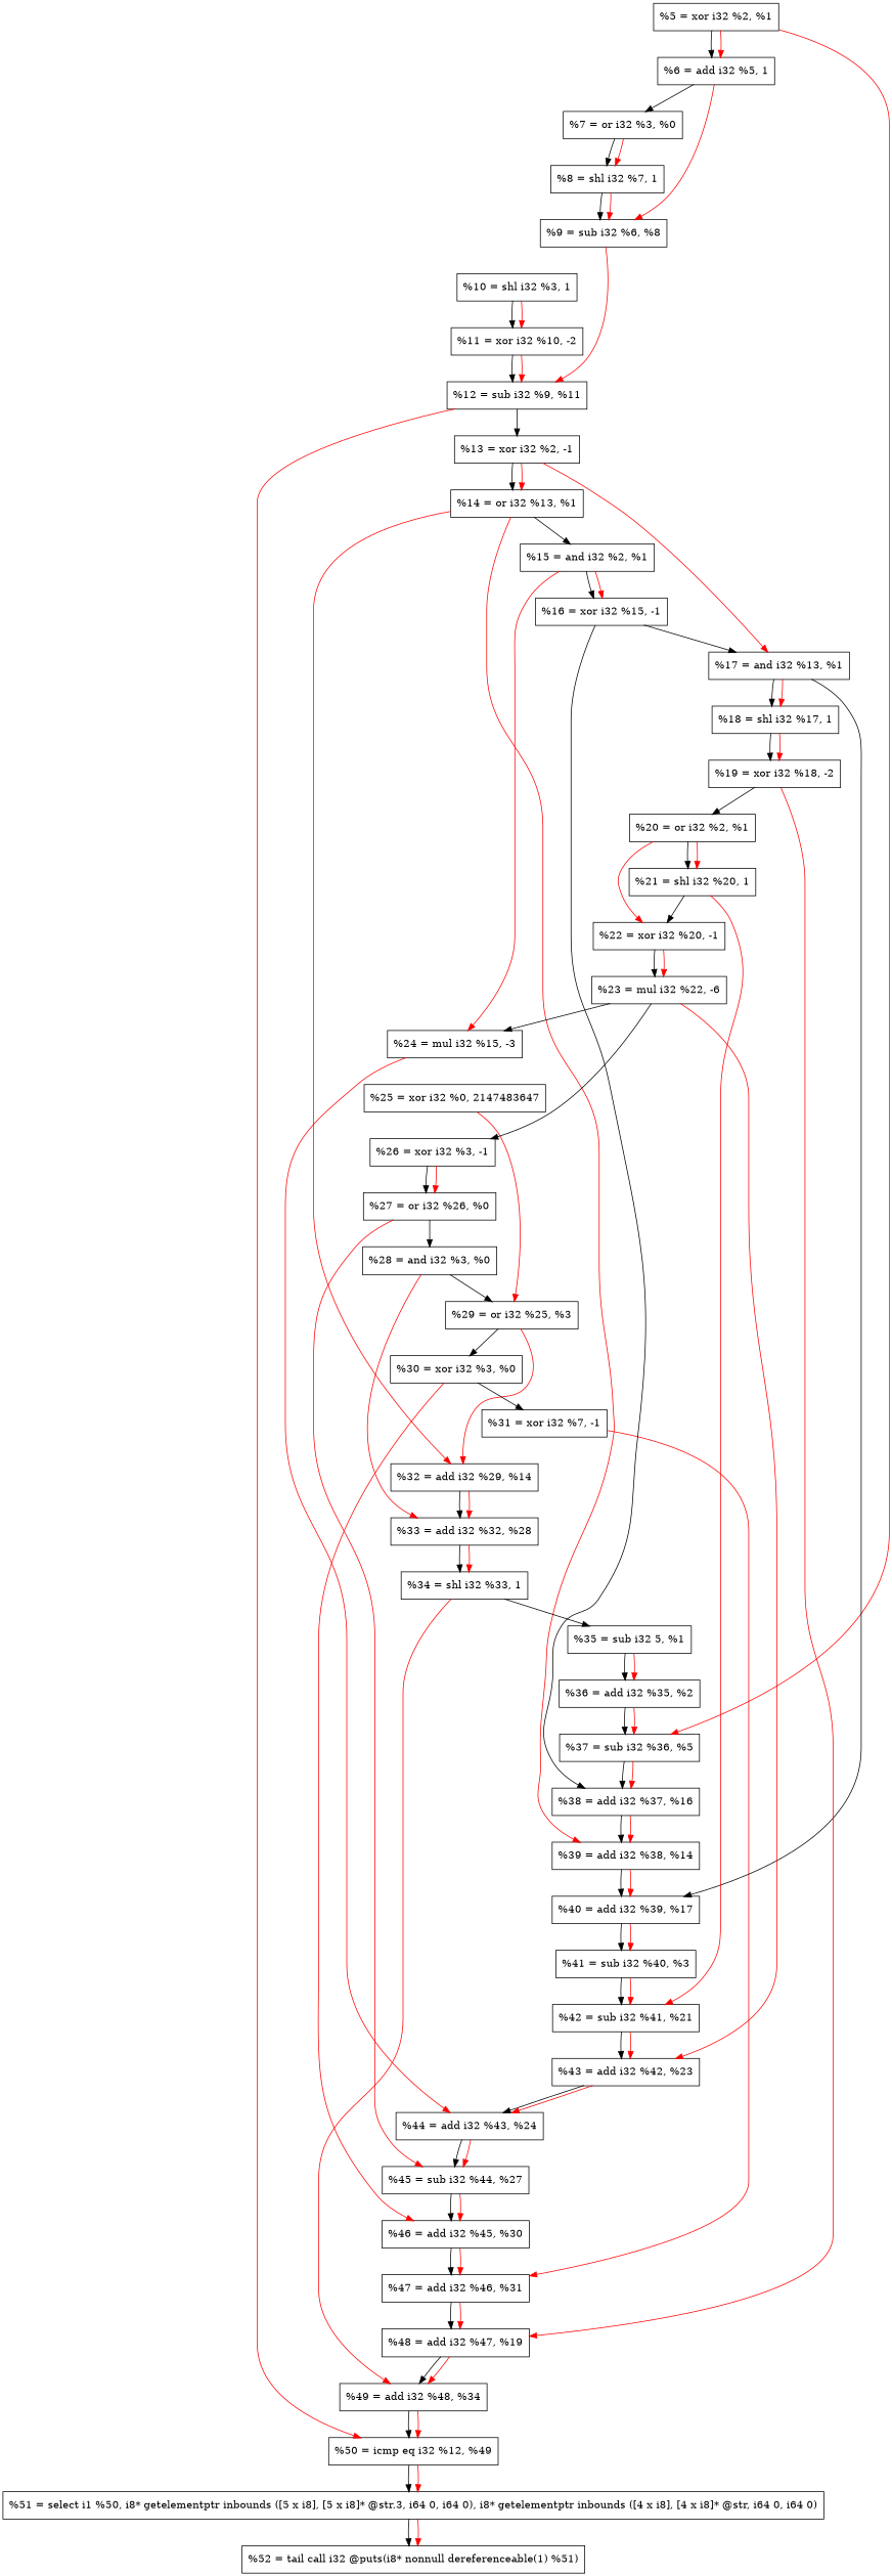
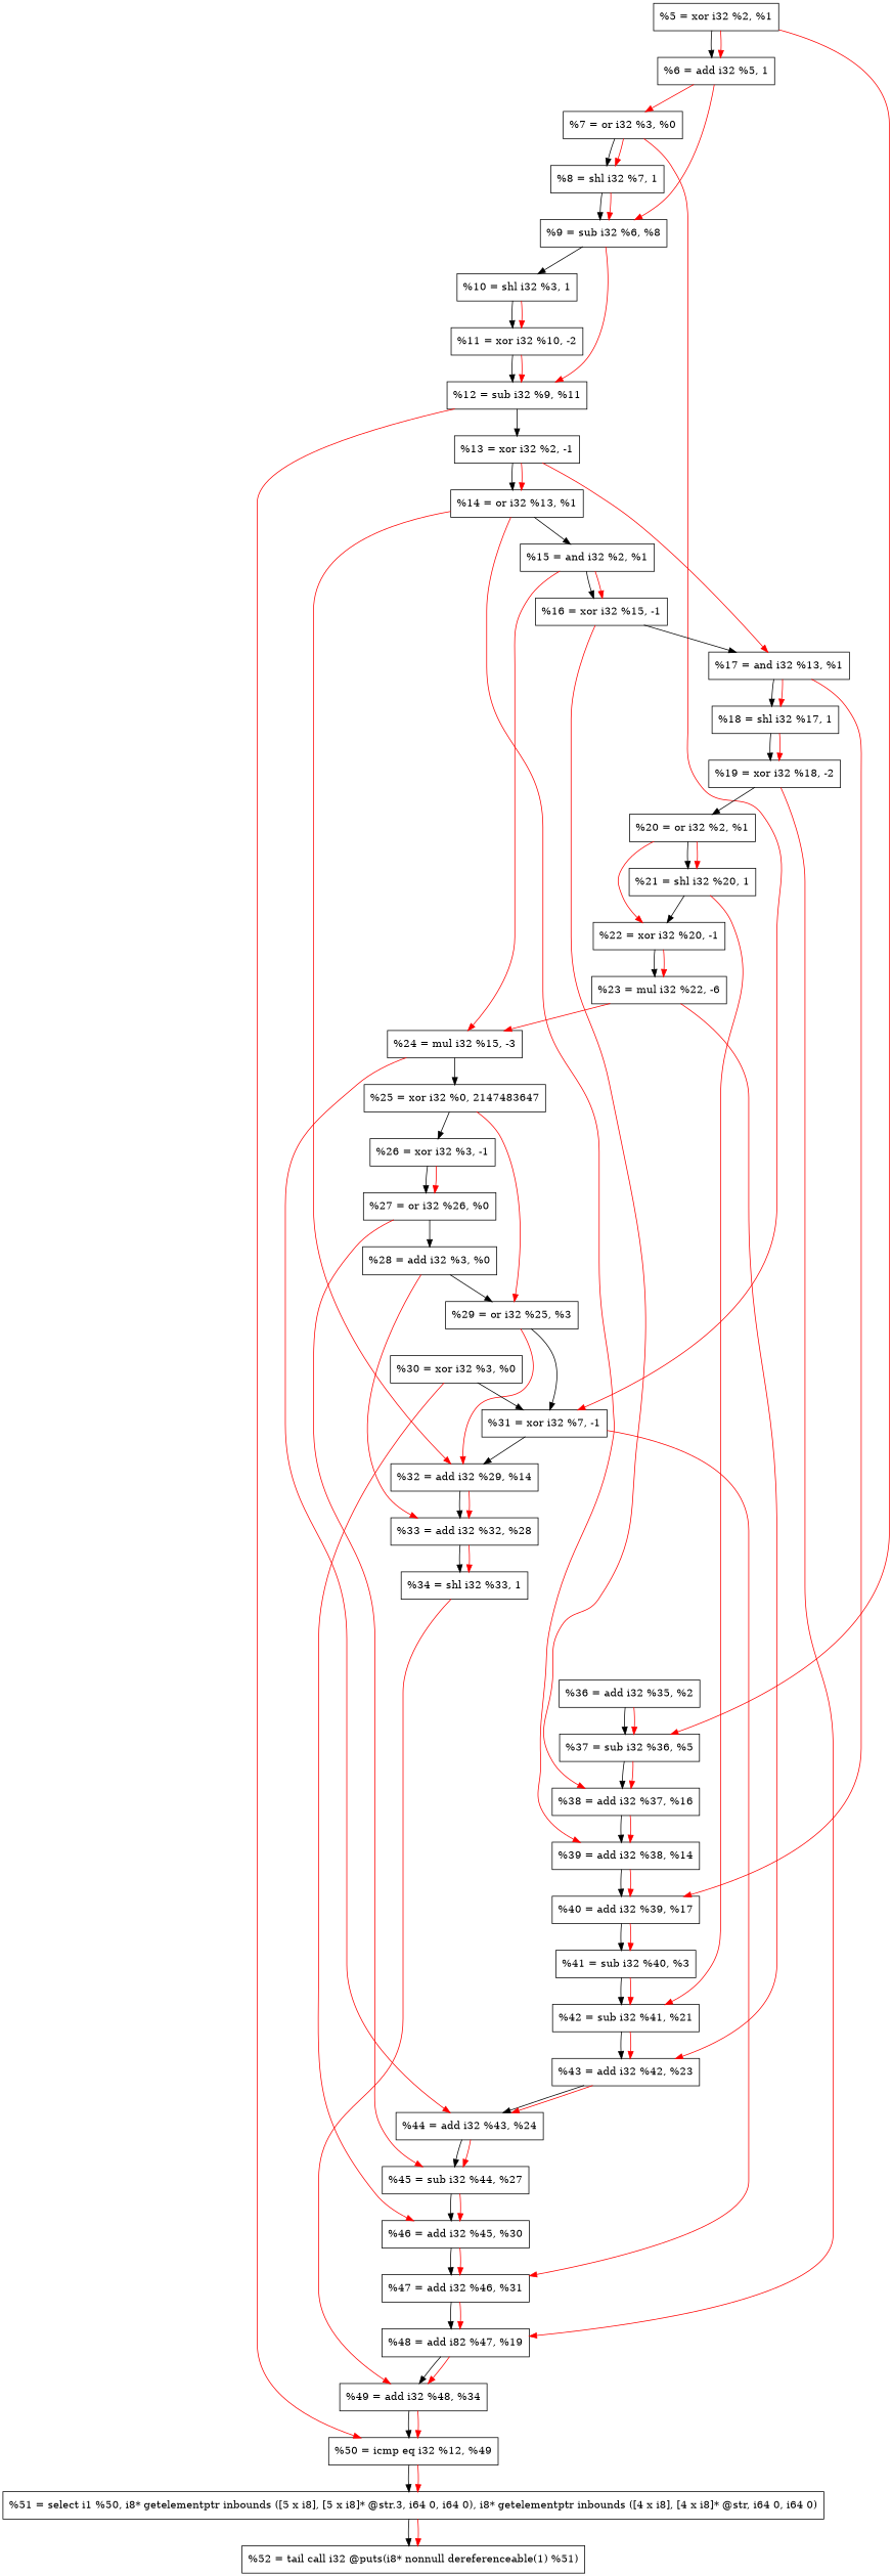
  digraph {
    node [shape=record]
    edge [color=red]
    n1 [label="  %5 = xor i32 %2, %1"]
    n2 [label="  %6 = add i32 %5, 1"]
    n3 [label="  %37 = sub i32 %36, %5"]
    n4 [label="  %7 = or i32 %3, %0"]
    n5 [label="  %9 = sub i32 %6, %8"]
    n6 [label="  %38 = add i32 %37, %16"]
    n7 [label="  %8 = shl i32 %7, 1"]
    n8 [label="  %31 = xor i32 %7, -1"]
    n9 [label="  %10 = shl i32 %3, 1"]
    n10 [label="  %12 = sub i32 %9, %11"]
    n11 [label="  %32 = add i32 %29, %14"]
    n12 [label="  %47 = add i32 %46, %31"]
    n13 [label="  %11 = xor i32 %10, -2"]
    n14 [label="  %13 = xor i32 %2, -1"]
    n15 [label="  %50 = icmp eq i32 %12, %49"]
    n16 [label="  %14 = or i32 %13, %1"]
    n17 [label="  %17 = and i32 %13, %1"]
    n18 [label="  %51 = select i1 %50, i8* getelementptr inbounds ([5 x i8], [5 x i8]* @str.3, i64 0, i64 0), i8* getelementptr inbounds ([4 x i8], [4 x i8]* @str, i64 0, i64 0)"]
    n19 [label="  %15 = and i32 %2, %1"]
    n20 [label="  %39 = add i32 %38, %14"]
    n21 [label="  %18 = shl i32 %17, 1"]
    n22 [label="  %40 = add i32 %39, %17"]
    n23 [label="  %16 = xor i32 %15, -1"]
    n24 [label="  %24 = mul i32 %15, -3"]
    n25 [label="  %33 = add i32 %32, %28"]
    n26 [label="  %25 = xor i32 %0, 2147483647"]
    n27 [label="  %44 = add i32 %43, %24"]
    n28 [label="  %19 = xor i32 %18, -2"]
    n29 [label="  %41 = sub i32 %40, %3"]
    n30 [label="  %20 = or i32 %2, %1"]
-   n31 [label="  %48 = add i32 %47, %19"]
+   n31 [label="%48 = add i82 %47, %19"]
    n32 [label="  %21 = shl i32 %20, 1"]
    n33 [label="  %22 = xor i32 %20, -1"]
    n34 [label="  %49 = add i32 %48, %34"]
    n35 [label="  %42 = sub i32 %41, %21"]
    n36 [label="  %23 = mul i32 %22, -6"]
    n37 [label="  %43 = add i32 %42, %23"]
    n38 [label="  %26 = xor i32 %3, -1"]
    n39 [label="  %29 = or i32 %25, %3"]
    n40 [label="  %45 = sub i32 %44, %27"]
    n41 [label="  %27 = or i32 %26, %0"]
    n42 [label="  %30 = xor i32 %3, %0"]
-   n43 [label="  %28 = and i32 %3, %0"]
+   n43 [label="%28 = add i32 %3, %0"]
    n44 [label="  %46 = add i32 %45, %30"]
    n45 [label="  %34 = shl i32 %33, 1"]
-   n46 [label="  %35 = sub i32 5, %1"]
    n47 [label="  %36 = add i32 %35, %2"]
    n48 [label="  %52 = tail call i32 @puts(i8* nonnull dereferenceable(1) %51)"]
    n1 -> n2 [color=""]
    n1 -> n2
    n1 -> n3
-   n2 -> n4 [color=""]
+   n2 -> n4
    n2 -> n5
    n3 -> n6 [color=""]
    n3 -> n6
    n4 -> n7 [color=""]
    n4 -> n7
+   n4 -> n8
+   n5 -> n9 [color=""]
    n5 -> n10
    n6 -> n20 [color=""]
    n6 -> n20
    n7 -> n5 [color=""]
    n7 -> n5
+   n8 -> n11 [color=""]
    n8 -> n12
    n9 -> n13 [color=""]
    n9 -> n13
    n10 -> n14 [color=""]
    n10 -> n15
    n11 -> n25 [color=""]
    n11 -> n25
    n12 -> n31 [color=""]
    n12 -> n31
    n13 -> n10 [color=""]
    n13 -> n10
    n14 -> n16 [color=""]
    n14 -> n16
    n14 -> n17
    n15 -> n18 [color=""]
    n15 -> n18
    n16 -> n11
    n16 -> n19 [color=""]
    n16 -> n20
    n17 -> n21 [color=""]
    n17 -> n21
-   n17 -> n22 [color=black]
+   n17 -> n22
    n18 -> n48 [color=""]
    n18 -> n48
    n19 -> n23 [color=""]
    n19 -> n23
    n19 -> n24
    n20 -> n22 [color=""]
    n20 -> n22
    n21 -> n28 [color=""]
    n21 -> n28
    n22 -> n29 [color=""]
    n22 -> n29
-   n23 -> n6 [color=black]
+   n23 -> n6
    n23 -> n17 [color=""]
+   n24 -> n26 [color=""]
    n24 -> n27
    n25 -> n45 [color=""]
    n25 -> n45
-   n36 -> n38 [color=""]
+   n26 -> n38 [color=""]
    n26 -> n39
    n27 -> n40 [color=""]
    n27 -> n40
    n28 -> n30 [color=""]
    n28 -> n31
    n29 -> n35 [color=""]
    n29 -> n35
    n30 -> n32 [color=""]
    n30 -> n32
    n30 -> n33
    n31 -> n34 [color=""]
    n31 -> n34
    n32 -> n33 [color=""]
    n32 -> n35
    n33 -> n36 [color=""]
    n33 -> n36
    n34 -> n15 [color=""]
    n34 -> n15
    n35 -> n37 [color=""]
    n35 -> n37
-   n36 -> n24 [color=""]
+   n36 -> n24
    n36 -> n37
    n37 -> n27 [color=""]
    n37 -> n27
    n38 -> n41 [color=""]
    n38 -> n41
    n39 -> n11
-   n39 -> n42 [color=""]
+   n39 -> n8 [color=""]
    n40 -> n44 [color=""]
    n40 -> n44
    n41 -> n40
    n41 -> n43 [color=""]
    n42 -> n8 [color=""]
    n42 -> n44
    n43 -> n25
    n43 -> n39 [color=""]
    n44 -> n12 [color=""]
    n44 -> n12
    n45 -> n34
-   n45 -> n46 [color=""]
-   n46 -> n47 [color=""]
-   n46 -> n47
    n47 -> n3 [color=""]
    n47 -> n3
  }
